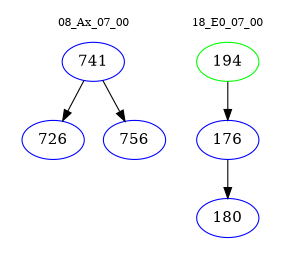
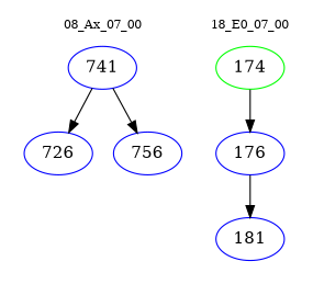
  digraph {
    node [color=blue]
    edge [color=black]
    n1 [label=741]
    n2 [label=726]
    n3 [label=756]
    n4 [label=176]
-   n5 [color=green label=194]
-   n6 [label=180]
+   n5 [color=green label=174]
+   n6 [label=181]
    subgraph cluster_1 {
      color=white
      fontsize=10
      label="08_Ax_07_00"
      n1
      n2
      n3
    }
    subgraph cluster_2 {
      color=white
      fontsize=10
      label="18_E0_07_00"
      n4
      n5
      n6
    }
    n1 -> n2
    n1 -> n3
    n4 -> n6
    n5 -> n4
  }
